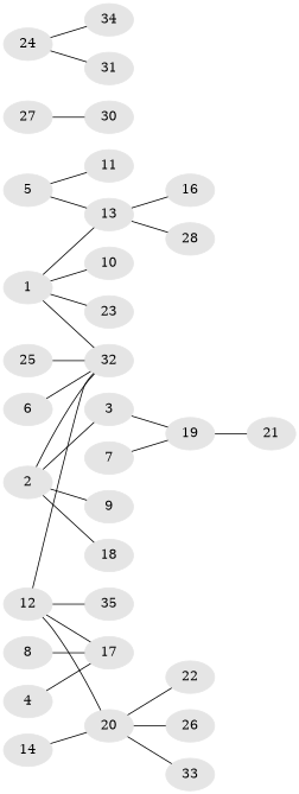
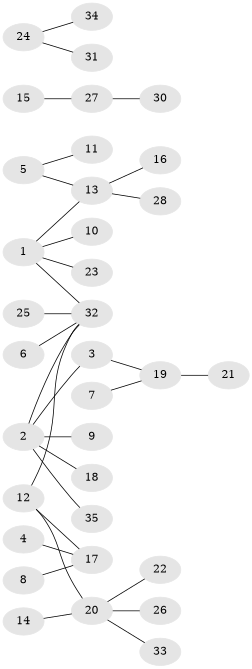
  graph {
    rankdir=LR
    node [color=gray90 style=filled]
    edge [weight=1.0]
    1
    10
    13
    23
    32
    16
    28
    2
    3
    9
    18
    35
    19
    21
    4
    17
    5
    11
    6
    7
    8
    12
    20
    22
    26
    33
    14
+   15
    27
    30
    24
    34
    31
    25
    1 -- 10
    1 -- 13
    1 -- 23
    1 -- 32
    13 -- 16
    13 -- 28
    2 -- 32
    2 -- 3
    2 -- 9
    2 -- 18
-   12 -- 35
+   2 -- 35
    3 -- 19
    19 -- 21
    4 -- 17
    5 -- 13
    5 -- 11
    6 -- 32
    7 -- 19
    8 -- 17
    12 -- 32
    12 -- 17
    12 -- 20
    20 -- 22
    20 -- 26
    20 -- 33
    14 -- 20
+   15 -- 27
    27 -- 30
    24 -- 34
    24 -- 31
    25 -- 32
  }
